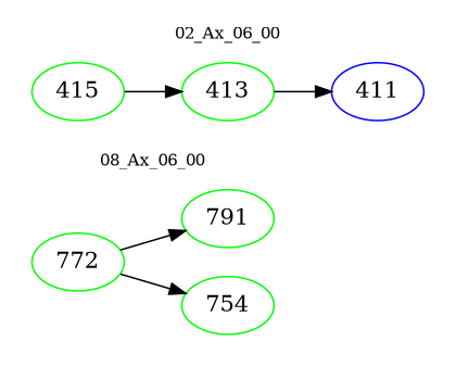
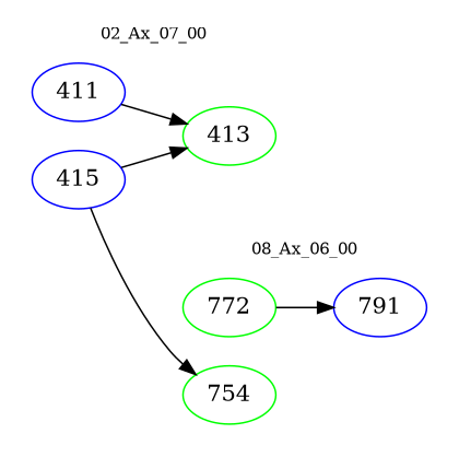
  digraph {
    rankdir=LR
    node [color=green]
    edge [color=black]
    n1 [label=772]
    n2 [label=754]
-   n3 [label=791]
+   n3 [color=blue label=791]
    n4 [label=413]
    n5 [color=blue label=411]
-   n6 [label=415]
+   n6 [color=blue label=415]
    subgraph cluster_1 {
      color=white
      fontsize=10
      label="08_Ax_06_00"
      n1
      n2
      n3
    }
    subgraph cluster_2 {
      color=white
      fontsize=10
-     label="02_Ax_06_00"
+     label="02_Ax_07_00"
      n4
      n5
      n6
    }
-   n1 -> n2
+   n6 -> n2
    n1 -> n3
-   n4 -> n5
+   n5 -> n4
    n6 -> n4
  }
